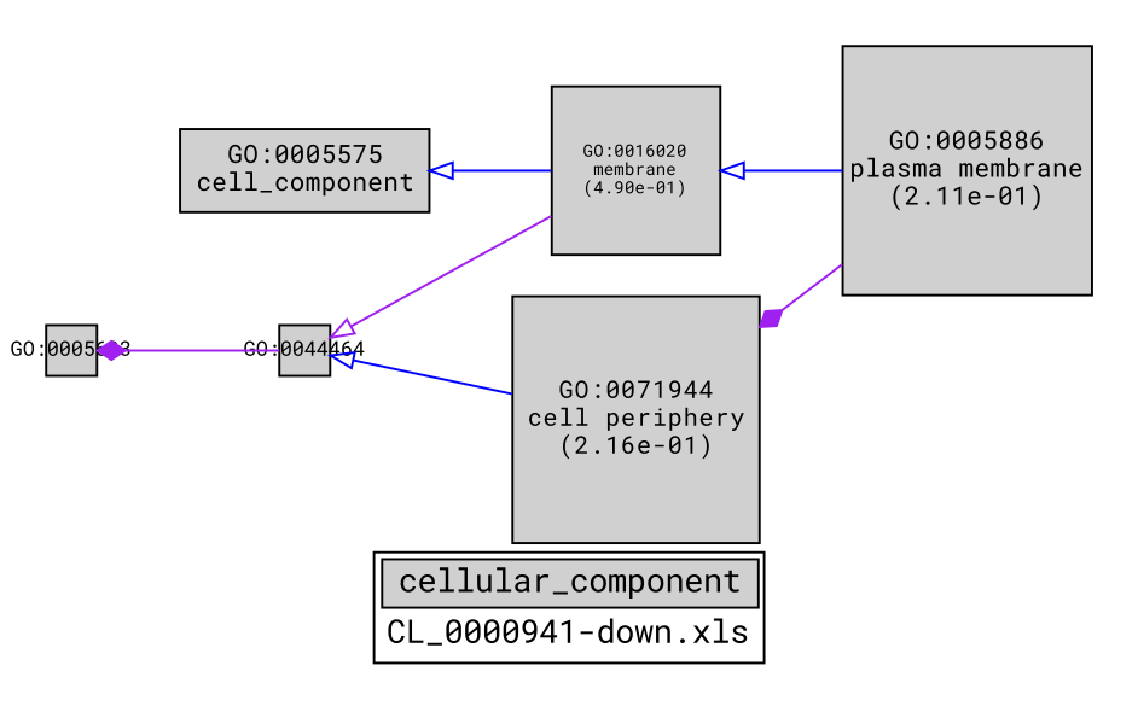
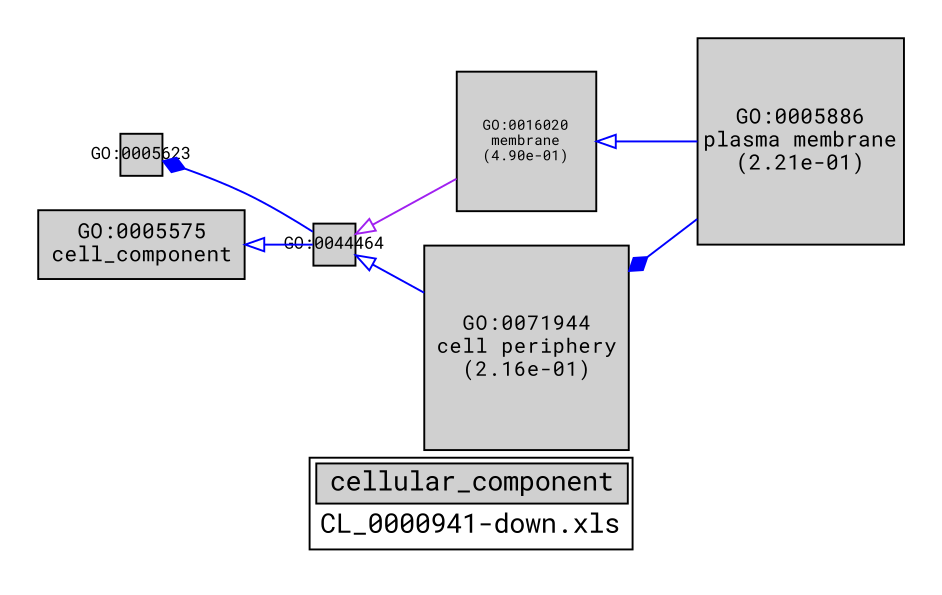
  digraph {
    bgcolor="#FFFFFF"
    fontname="Roboto Mono"
    label=<<TABLE COLOR="black" BGCOLOR="white"><TR><TD COLSPAN="2" BGCOLOR="#D0D0D0"><FONT COLOR="black">cellular_component</FONT></TD></TR><TR><TD BORDER="0">CL_0000941-down.xls</TD></TR></TABLE>>
    rankdir=LR
    node [color=black fillcolor="#D0D0D0" fixedsize=true fontcolor=black fontname="Roboto Mono" fontsize=9 shape=box style=filled]
    edge [arrowtail=empty color=purple dir=back fontname="Roboto Mono" weight=5.0]
    "GO:0005623" [height=0.308654371287 width=0.308654371287]
    n2 [fontsize=7.33471148366 height=1.01870992829 label=<<TABLE BORDER="0"><TR><TD>GO:0016020<BR/>membrane<BR/>(4.90e-01)</TD></TR></TABLE>> width=1.01870992829]
    n3 [fontsize=10.8 label=<<TABLE BORDER="0"><TR><TD>GO:0005575<BR/>cell_component</TD></TR></TABLE>> width=1.5]
    "GO:0044464" [height=0.308654371287 width=0.308654371287]
-   n5 [fontsize=10.8 height=1.5 label=<<TABLE BORDER="0"><TR><TD>GO:0005886<BR/>plasma membrane<BR/>(2.11e-01)</TD></TR></TABLE>> width=1.5]
+   n5 [fontsize=10.8 height=1.5 label=<<TABLE BORDER="0"><TR><TD>GO:0005886<BR/>plasma membrane<BR/>(2.21e-01)</TD></TR></TABLE>> width=1.5]
    n6 [fontsize=10.715922966 height=1.48832263417 label=<<TABLE BORDER="0"><TR><TD>GO:0071944<BR/>cell periphery<BR/>(2.16e-01)</TD></TR></TABLE>> width=1.48832263417]
    subgraph sub_1 {
      "GO:0005623"
      n2
      n3
      "GO:0044464"
      n5
      n6
    }
    subgraph sub_2 {
      subgraph sub_3 {
        subgraph sub_4 {
        }
        subgraph sub_5 {
        }
      }
      subgraph sub_6 {
        "GO:0005623"
        "GO:0044464"
        n5
        n6
      }
      subgraph sub_7 {
        "GO:0005623"
        n2
        n3
        "GO:0044464"
        n5
        n6
      }
    }
-   "GO:0005623" -> "GO:0044464" [arrowtail=diamond weight=2.5]
+   "GO:0005623" -> "GO:0044464" [arrowtail=diamond color=blue weight=2.5]
    n2 -> n5 [color=blue]
-   n3 -> n2 [color=blue]
+   n3 -> "GO:0044464" [color=blue]
    "GO:0044464" -> n2
    "GO:0044464" -> n6 [color=blue]
-   n6 -> n5 [arrowtail=diamond weight=2.5]
+   n6 -> n5 [arrowtail=diamond color=blue weight=2.5]
  }
